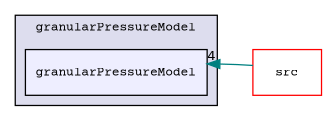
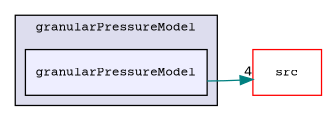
  digraph {
    compound=true
    rankdir=LR
    fontname="Courier Prime"
    node [fontname="Courier Prime" fontsize=10 shape=box]
    n1 [fillcolor="#eeeeff" label=granularPressureModel pencolor=black style=filled]
    n2 [color=red label=src]
    subgraph cluster_1 {
      bgcolor="#ddddee"
      fontsize=10
      label=granularPressureModel
      pencolor=black
      n1
    }
-   n2 -> n1 [headlabel=4 labeldistance=1.5 labelfontname=Helvetica labelfontsize=10 color=teal fontname="Courier Prime"]
+   n1 -> n2 [headlabel=4 labeldistance=1.5 labelfontname=Helvetica labelfontsize=10 color=teal fontname="Courier Prime"]
  }
